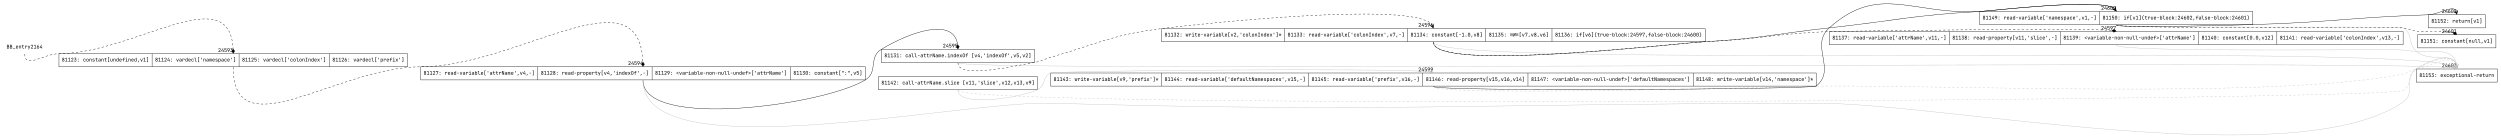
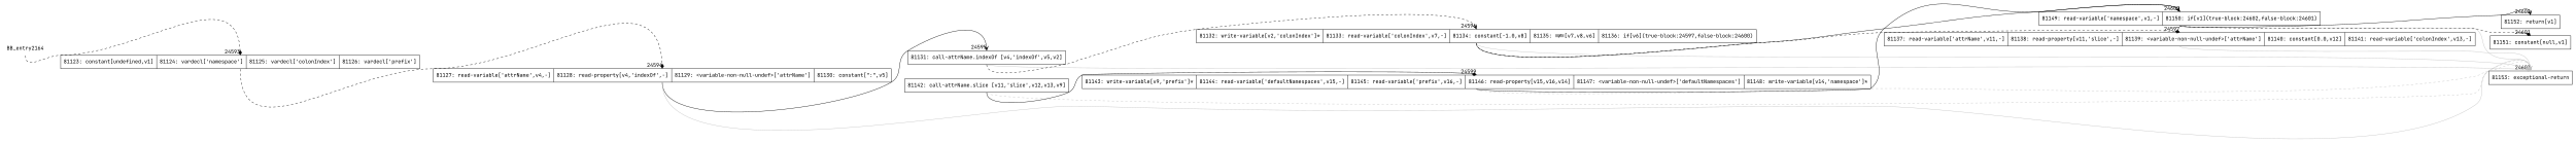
  digraph {
    fontname="JetBrains Mono"
    rankdir=LR
    node [fontname="JetBrains Mono" shape=record]
    edge [arrowhead=vee fontname="JetBrains Mono" headport=n style=solid tailport=s]
    n1 [label=BB_entry2164 shape=none]
    n2 [label="{81123: constant[undefined,v1]|81124: vardecl['namespace']|81125: vardecl['colonIndex']|81126: vardecl['prefix']}"]
    n3 [label="{81127: read-variable['attrName',v4,-]|81128: read-property[v4,'indexOf',-]|81129: \<variable-non-null-undef\>['attrName']|81130: constant[\":\",v5]}"]
    n4 [label="{81131: call-attrName.indexOf [v4,'indexOf',v5,v2]}"]
    n5 [label="{81153: exceptional-return}"]
    n6 [label="{81132: write-variable[v2,'colonIndex']*|81133: read-variable['colonIndex',v7,-]|81134: constant[-1.0,v8]|81135: !==[v7,v8,v6]|81136: if[v6](true-block:24597,false-block:24600)}"]
    n7 [label="{81137: read-variable['attrName',v11,-]|81138: read-property[v11,'slice',-]|81139: \<variable-non-null-undef\>['attrName']|81140: constant[0.0,v12]|81141: read-variable['colonIndex',v13,-]}"]
    n8 [label="{81149: read-variable['namespace',v1,-]|81150: if[v1](true-block:24602,false-block:24601)}"]
    n9 [label="{81152: return[v1]}"]
    n10 [label="{81151: constant[null,v1]}"]
    n11 [label="{81142: call-attrName.slice [v11,'slice',v12,v13,v9]}"]
    n12 [label="{81143: write-variable[v9,'prefix']*|81144: read-variable['defaultNamespaces',v15,-]|81145: read-variable['prefix',v16,-]|81146: read-property[v15,v16,v14]|81147: \<variable-non-null-undef\>['defaultNamespaces']|81148: write-variable[v14,'namespace']*}"]
    n1 -> n2 [arrowhead=diamond headlabel="    24593" style=dashed]
    n2 -> n3 [arrowhead=diamond headlabel="      24594" style=dashed]
-   n3 -> n4 [arrowhead=diamond headlabel="      24595"]
+   n3 -> n4 [headlabel="      24595"]
    n3 -> n5 [color=gray headlabel="      24603"]
    n4 -> n5 [arrowhead=diamond color=gray]
    n4 -> n6 [headlabel="      24596" style=dashed]
    n6 -> n5 [arrowhead=diamond color=gray]
    n6 -> n7 [arrowhead=diamond headlabel="      24597" style=dashed]
    n6 -> n8 [headlabel="      24600"]
    n7 -> n5 [arrowhead=diamond color=gray]
    n8 -> n5 [color=gray]
    n8 -> n9 [headlabel="      24602"]
    n8 -> n10 [arrowhead=diamond headlabel="      24601" style=dashed]
    n11 -> n5 [color=gray style=dashed]
-   n11 -> n12 [arrowhead=diamond headlabel="      24599" color=gray]
+   n11 -> n12 [arrowhead=diamond headlabel="      24599"]
    n12 -> n5 [color=gray style=dashed]
    n12 -> n8
  }
